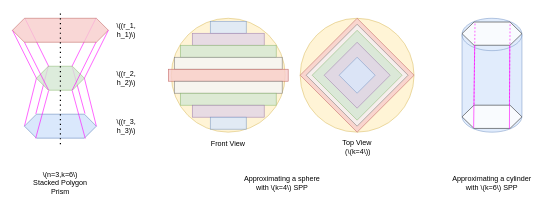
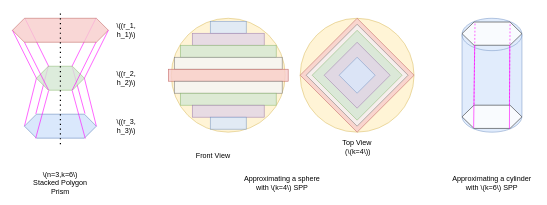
  <mxCell id="0" />
  <mxCell id="1" parent="0" />
  <mxCell id="2" style="edgeStyle=none;rounded=0;orthogonalLoop=1;jettySize=auto;html=1;entryX=0.249;entryY=-0.009;entryDx=0;entryDy=0;endArrow=none;endFill=0;exitX=0.158;exitY=-0.009;exitDx=0;exitDy=0;entryPerimeter=0;exitPerimeter=0;strokeColor=#FF00FF;" edge="1" parent="1" source="10" target="8"><mxGeometry relative="1" as="geometry"><mxPoint x="159.46" y="199.16" as="sourcePoint" /><mxPoint x="129.68" y="120.8" as="targetPoint" /></mxGeometry></mxCell>
  <mxCell id="3" style="edgeStyle=none;rounded=0;orthogonalLoop=1;jettySize=auto;html=1;entryX=0.746;entryY=0.02;entryDx=0;entryDy=0;endArrow=none;endFill=0;exitX=0.842;exitY=-0.021;exitDx=0;exitDy=0;entryPerimeter=0;exitPerimeter=0;strokeColor=#FF00FF;" edge="1" parent="1" source="10" target="8"><mxGeometry relative="1" as="geometry"><mxPoint x="180" y="220" as="sourcePoint" /><mxPoint x="151.52" y="140.56" as="targetPoint" /></mxGeometry></mxCell>
  <mxCell id="4" style="rounded=0;orthogonalLoop=1;jettySize=auto;html=1;entryX=0;entryY=0.5;entryDx=0;entryDy=0;endArrow=none;endFill=0;exitX=0;exitY=0.5;exitDx=0;exitDy=0;strokeColor=#FF00FF;" edge="1" parent="1" source="7" target="8"><mxGeometry relative="1" as="geometry" /></mxCell>
  <mxCell id="5" style="edgeStyle=none;rounded=0;orthogonalLoop=1;jettySize=auto;html=1;entryX=0.255;entryY=0.002;entryDx=0;entryDy=0;entryPerimeter=0;endArrow=none;endFill=0;exitX=0.133;exitY=0.026;exitDx=0;exitDy=0;exitPerimeter=0;strokeColor=#FF00FF;" edge="1" parent="1" source="7" target="8"><mxGeometry relative="1" as="geometry" /></mxCell>
  <mxCell id="6" style="edgeStyle=none;rounded=0;orthogonalLoop=1;jettySize=auto;html=1;entryX=0.74;entryY=0.008;entryDx=0;entryDy=0;entryPerimeter=0;endArrow=none;endFill=0;exitX=0.87;exitY=0.002;exitDx=0;exitDy=0;exitPerimeter=0;strokeColor=#FF00FF;" edge="1" parent="1" source="7" target="8"><mxGeometry relative="1" as="geometry" /></mxCell>
  <mxCell id="7" value="" style="shape=hexagon;perimeter=hexagonPerimeter2;whiteSpace=wrap;html=1;fixedSize=1;rotation=0;opacity=80;fillColor=#f8cecc;strokeColor=#b85450;" vertex="1" parent="1"><mxGeometry x="20" y="30" width="160" height="40" as="geometry" /></mxCell>
  <mxCell id="8" value="" style="shape=hexagon;perimeter=hexagonPerimeter2;whiteSpace=wrap;html=1;fixedSize=1;rotation=0;fillColor=#d5e8d4;opacity=80;strokeColor=#82b366;" vertex="1" parent="1"><mxGeometry x="60" y="110" width="80" height="40" as="geometry" /></mxCell>
  <mxCell id="9" style="edgeStyle=none;rounded=0;orthogonalLoop=1;jettySize=auto;html=1;entryX=0;entryY=0.5;entryDx=0;entryDy=0;endArrow=none;endFill=0;exitX=0;exitY=0.5;exitDx=0;exitDy=0;strokeColor=#FF00FF;" edge="1" parent="1" source="10" target="8"><mxGeometry relative="1" as="geometry" /></mxCell>
  <mxCell id="10" value="" style="shape=hexagon;perimeter=hexagonPerimeter2;whiteSpace=wrap;html=1;fixedSize=1;rotation=0;fillColor=#dae8fc;strokeColor=#6c8ebf;" vertex="1" parent="1"><mxGeometry x="40" y="190" width="120" height="40" as="geometry" /></mxCell>
  <mxCell id="11" style="edgeStyle=none;rounded=0;orthogonalLoop=1;jettySize=auto;html=1;entryX=0.254;entryY=1.017;entryDx=0;entryDy=0;endArrow=none;endFill=0;exitX=0.156;exitY=1.008;exitDx=0;exitDy=0;entryPerimeter=0;exitPerimeter=0;strokeColor=#FF00FF;" edge="1" parent="1" source="10" target="8"><mxGeometry relative="1" as="geometry"><mxPoint x="50" y="220" as="sourcePoint" /><mxPoint x="70" y="140" as="targetPoint" /></mxGeometry></mxCell>
  <mxCell id="12" style="edgeStyle=none;rounded=0;orthogonalLoop=1;jettySize=auto;html=1;entryX=0.745;entryY=1.009;entryDx=0;entryDy=0;endArrow=none;endFill=0;exitX=0.846;exitY=1.017;exitDx=0;exitDy=0;entryPerimeter=0;exitPerimeter=0;strokeColor=#FF00FF;" edge="1" parent="1" source="10" target="8"><mxGeometry relative="1" as="geometry"><mxPoint x="60" y="230" as="sourcePoint" /><mxPoint x="80" y="150" as="targetPoint" /></mxGeometry></mxCell>
  <mxCell id="13" style="edgeStyle=none;rounded=0;orthogonalLoop=1;jettySize=auto;html=1;entryX=1;entryY=0.5;entryDx=0;entryDy=0;endArrow=none;endFill=0;exitX=1;exitY=0.5;exitDx=0;exitDy=0;strokeColor=#FF00FF;" edge="1" parent="1" source="10" target="8"><mxGeometry relative="1" as="geometry"><mxPoint x="159.98" y="240.68" as="sourcePoint" /><mxPoint x="129.6" y="160.36" as="targetPoint" /></mxGeometry></mxCell>
  <mxCell id="14" style="edgeStyle=none;rounded=0;orthogonalLoop=1;jettySize=auto;html=1;entryX=0.252;entryY=0.992;entryDx=0;entryDy=0;entryPerimeter=0;endArrow=none;endFill=0;exitX=0.125;exitY=1;exitDx=0;exitDy=0;exitPerimeter=0;strokeColor=#FF00FF;" edge="1" parent="1" source="7" target="8"><mxGeometry relative="1" as="geometry" /></mxCell>
  <mxCell id="15" style="edgeStyle=none;rounded=0;orthogonalLoop=1;jettySize=auto;html=1;exitX=1;exitY=0.5;exitDx=0;exitDy=0;entryX=1;entryY=0.5;entryDx=0;entryDy=0;endArrow=none;endFill=0;strokeColor=#FF00FF;" edge="1" parent="1" source="7" target="8"><mxGeometry relative="1" as="geometry" /></mxCell>
  <mxCell id="16" style="edgeStyle=none;rounded=0;orthogonalLoop=1;jettySize=auto;html=1;entryX=0.747;entryY=0.992;entryDx=0;entryDy=0;entryPerimeter=0;endArrow=none;endFill=0;exitX=0.872;exitY=0.992;exitDx=0;exitDy=0;exitPerimeter=0;strokeColor=#FF00FF;" edge="1" parent="1" source="7" target="8"><mxGeometry relative="1" as="geometry" /></mxCell>
  <mxCell id="17" value="" style="endArrow=none;dashed=1;html=1;dashPattern=1 3;strokeWidth=2;rounded=0;" edge="1" parent="1"><mxGeometry width="50" height="50" relative="1" as="geometry"><mxPoint x="100" y="240" as="sourcePoint" /><mxPoint x="100" y="20" as="targetPoint" /></mxGeometry></mxCell>
  <mxCell id="18" value="\((r_1, h_1)\)" style="text;html=1;strokeColor=none;fillColor=none;align=center;verticalAlign=middle;whiteSpace=wrap;rounded=0;opacity=80;" vertex="1" parent="1"><mxGeometry x="180" y="35" width="60" height="30" as="geometry" /></mxCell>
  <mxCell id="19" value="\((r_2, h_2)\)" style="text;html=1;strokeColor=none;fillColor=none;align=center;verticalAlign=middle;whiteSpace=wrap;rounded=0;opacity=80;" vertex="1" parent="1"><mxGeometry x="180" y="115" width="60" height="30" as="geometry" /></mxCell>
  <mxCell id="20" value="\((r_3, h_3)\)" style="text;html=1;strokeColor=none;fillColor=none;align=center;verticalAlign=middle;whiteSpace=wrap;rounded=0;opacity=80;" vertex="1" parent="1"><mxGeometry x="180" y="195" width="60" height="30" as="geometry" /></mxCell>
  <mxCell id="21" value="" style="ellipse;whiteSpace=wrap;html=1;aspect=fixed;fillColor=#fff2cc;opacity=80;strokeColor=#d6b656;" vertex="1" parent="1"><mxGeometry x="285" y="30" width="190" height="190" as="geometry" /></mxCell>
  <mxCell id="22" value="" style="rounded=0;whiteSpace=wrap;html=1;fillColor=#dae8fc;opacity=80;strokeColor=#6c8ebf;" vertex="1" parent="1"><mxGeometry x="350" y="35" width="60" height="20" as="geometry" /></mxCell>
  <mxCell id="23" value="" style="rounded=0;whiteSpace=wrap;html=1;fillColor=#e1d5e7;opacity=80;strokeColor=#9673a6;" vertex="1" parent="1"><mxGeometry x="320" y="55" width="120" height="20" as="geometry" /></mxCell>
  <mxCell id="24" value="" style="rounded=0;whiteSpace=wrap;html=1;fillColor=#d5e8d4;opacity=80;strokeColor=#82b366;" vertex="1" parent="1"><mxGeometry x="300" y="75" width="160" height="20" as="geometry" /></mxCell>
  <mxCell id="25" value="" style="rounded=0;whiteSpace=wrap;html=1;fillColor=#f5f5f5;opacity=80;strokeColor=#666666;fontColor=#333333;" vertex="1" parent="1"><mxGeometry x="290" y="95" width="180" height="20" as="geometry" /></mxCell>
  <mxCell id="26" value="" style="rounded=0;whiteSpace=wrap;html=1;fillColor=#f8cecc;opacity=80;strokeColor=#b85450;" vertex="1" parent="1"><mxGeometry x="280" y="115" width="200" height="20" as="geometry" /></mxCell>
  <mxCell id="27" value="" style="rounded=0;whiteSpace=wrap;html=1;fillColor=#f5f5f5;opacity=80;strokeColor=#666666;fontColor=#333333;" vertex="1" parent="1"><mxGeometry x="290" y="135" width="180" height="20" as="geometry" /></mxCell>
  <mxCell id="28" value="" style="rounded=0;whiteSpace=wrap;html=1;fillColor=#d5e8d4;opacity=80;strokeColor=#82b366;" vertex="1" parent="1"><mxGeometry x="300" y="155" width="160" height="20" as="geometry" /></mxCell>
  <mxCell id="29" value="" style="rounded=0;whiteSpace=wrap;html=1;fillColor=#e1d5e7;opacity=80;strokeColor=#9673a6;" vertex="1" parent="1"><mxGeometry x="320" y="175" width="120" height="20" as="geometry" /></mxCell>
  <mxCell id="30" value="" style="rounded=0;whiteSpace=wrap;html=1;fillColor=#dae8fc;opacity=80;strokeColor=#6c8ebf;" vertex="1" parent="1"><mxGeometry x="350" y="195" width="60" height="20" as="geometry" /></mxCell>
  <mxCell id="31" value="" style="ellipse;whiteSpace=wrap;html=1;aspect=fixed;fillColor=#fff2cc;opacity=80;strokeColor=#d6b656;" vertex="1" parent="1"><mxGeometry x="500" y="30" width="190" height="190" as="geometry" /></mxCell>
  <mxCell id="32" value="" style="rhombus;whiteSpace=wrap;html=1;fillColor=#f8cecc;opacity=80;strokeColor=#b85450;" vertex="1" parent="1"><mxGeometry x="500" y="30" width="190" height="190" as="geometry" /></mxCell>
  <mxCell id="33" value="" style="rhombus;whiteSpace=wrap;html=1;fillColor=#f5f5f5;opacity=80;strokeColor=#666666;fontColor=#333333;" vertex="1" parent="1"><mxGeometry x="510" y="40" width="170" height="170" as="geometry" /></mxCell>
  <mxCell id="34" value="" style="rhombus;whiteSpace=wrap;html=1;fillColor=#d5e8d4;opacity=80;strokeColor=#82b366;" vertex="1" parent="1"><mxGeometry x="520" y="50" width="150" height="150" as="geometry" /></mxCell>
  <mxCell id="35" value="" style="rhombus;whiteSpace=wrap;html=1;fillColor=#e1d5e7;opacity=80;strokeColor=#9673a6;" vertex="1" parent="1"><mxGeometry x="540" y="70" width="110" height="110" as="geometry" /></mxCell>
  <mxCell id="36" value="" style="rhombus;whiteSpace=wrap;html=1;fillColor=#dae8fc;opacity=80;strokeColor=#6c8ebf;" vertex="1" parent="1"><mxGeometry x="565" y="95" width="60" height="60" as="geometry" /></mxCell>
- <mxCell id="37" value="Front View" style="text;html=1;strokeColor=none;fillColor=none;align=center;verticalAlign=middle;whiteSpace=wrap;rounded=0;opacity=80;" vertex="1" parent="1"><mxGeometry x="350" y="225" width="60" height="30" as="geometry" /></mxCell>
+ <mxCell id="37" value="Front View" style="text;html=1;strokeColor=none;fillColor=none;align=center;verticalAlign=middle;whiteSpace=wrap;rounded=0;opacity=80;" vertex="1" parent="1"><mxGeometry x="325" y="245" width="60" height="30" as="geometry" /></mxCell>
  <mxCell id="38" value="&lt;div&gt;Top View&lt;/div&gt;&lt;div&gt;&amp;nbsp;(\(k=4\))&lt;/div&gt;" style="text;html=1;strokeColor=none;fillColor=none;align=center;verticalAlign=middle;whiteSpace=wrap;rounded=0;opacity=80;" vertex="1" parent="1"><mxGeometry x="565" y="230" width="60" height="30" as="geometry" /></mxCell>
  <mxCell id="39" value="\(n=3,k=6\) Stacked Polygon Prism" style="text;html=1;strokeColor=none;fillColor=none;align=center;verticalAlign=middle;whiteSpace=wrap;rounded=0;opacity=80;" vertex="1" parent="1"><mxGeometry x="50" y="290" width="100" height="30" as="geometry" /></mxCell>
  <mxCell id="40" value="Approximating a sphere with \(k=4\) SPP" style="text;html=1;strokeColor=none;fillColor=none;align=center;verticalAlign=middle;whiteSpace=wrap;rounded=0;opacity=80;" vertex="1" parent="1"><mxGeometry x="400" y="290" width="140" height="30" as="geometry" /></mxCell>
  <mxCell id="41" value="" style="shape=cylinder3;whiteSpace=wrap;html=1;boundedLbl=1;backgroundOutline=1;size=27.0;fillColor=#dae8fc;opacity=80;strokeColor=#6c8ebf;" vertex="1" parent="1"><mxGeometry x="770" y="30" width="100" height="190" as="geometry" /></mxCell>
  <mxCell id="42" value="" style="shape=hexagon;perimeter=hexagonPerimeter2;whiteSpace=wrap;html=1;fixedSize=1;fillColor=default;opacity=80;" vertex="1" parent="1"><mxGeometry x="770" y="36.25" width="100" height="38.75" as="geometry" /></mxCell>
  <mxCell id="43" value="" style="shape=hexagon;perimeter=hexagonPerimeter2;whiteSpace=wrap;html=1;fixedSize=1;fillColor=default;opacity=80;" vertex="1" parent="1"><mxGeometry x="770" y="175" width="100" height="38.75" as="geometry" /></mxCell>
  <mxCell id="44" value="" style="endArrow=none;html=1;rounded=0;strokeColor=#FF00FF;exitX=0.194;exitY=0.977;exitDx=0;exitDy=0;exitPerimeter=0;entryX=0.211;entryY=1.009;entryDx=0;entryDy=0;entryPerimeter=0;" edge="1" parent="1" source="43" target="42"><mxGeometry width="50" height="50" relative="1" as="geometry"><mxPoint x="760" y="200" as="sourcePoint" /><mxPoint x="790" y="80" as="targetPoint" /></mxGeometry></mxCell>
  <mxCell id="45" value="" style="endArrow=none;html=1;rounded=0;strokeColor=#FF00FF;exitX=0.791;exitY=1.019;exitDx=0;exitDy=0;exitPerimeter=0;entryX=0.796;entryY=1.001;entryDx=0;entryDy=0;entryPerimeter=0;" edge="1" parent="1" source="43" target="42"><mxGeometry width="50" height="50" relative="1" as="geometry"><mxPoint x="851" y="210" as="sourcePoint" /><mxPoint x="850" y="80" as="targetPoint" /></mxGeometry></mxCell>
  <mxCell id="46" value="" style="endArrow=none;html=1;rounded=0;strokeColor=#FF00FF;exitX=0.194;exitY=0.977;exitDx=0;exitDy=0;exitPerimeter=0;entryX=0.211;entryY=1.009;entryDx=0;entryDy=0;entryPerimeter=0;dashed=1;" edge="1" parent="1"><mxGeometry width="50" height="50" relative="1" as="geometry"><mxPoint x="790" y="173.759" as="sourcePoint" /><mxPoint x="791.7" y="36.249" as="targetPoint" /></mxGeometry></mxCell>
  <mxCell id="47" value="" style="endArrow=none;html=1;rounded=0;strokeColor=#FF00FF;exitX=0.791;exitY=0.001;exitDx=0;exitDy=0;exitPerimeter=0;entryX=0.802;entryY=0.012;entryDx=0;entryDy=0;entryPerimeter=0;dashed=1;" edge="1" parent="1" source="43" target="42"><mxGeometry width="50" height="50" relative="1" as="geometry"><mxPoint x="850" y="173.759" as="sourcePoint" /><mxPoint x="851.7" y="36.249" as="targetPoint" /></mxGeometry></mxCell>
  <mxCell id="48" value="Approximating a cylinder with \(k=6\) SPP" style="text;html=1;strokeColor=none;fillColor=none;align=center;verticalAlign=middle;whiteSpace=wrap;rounded=0;opacity=80;" vertex="1" parent="1"><mxGeometry x="750" y="290" width="140" height="30" as="geometry" /></mxCell>
